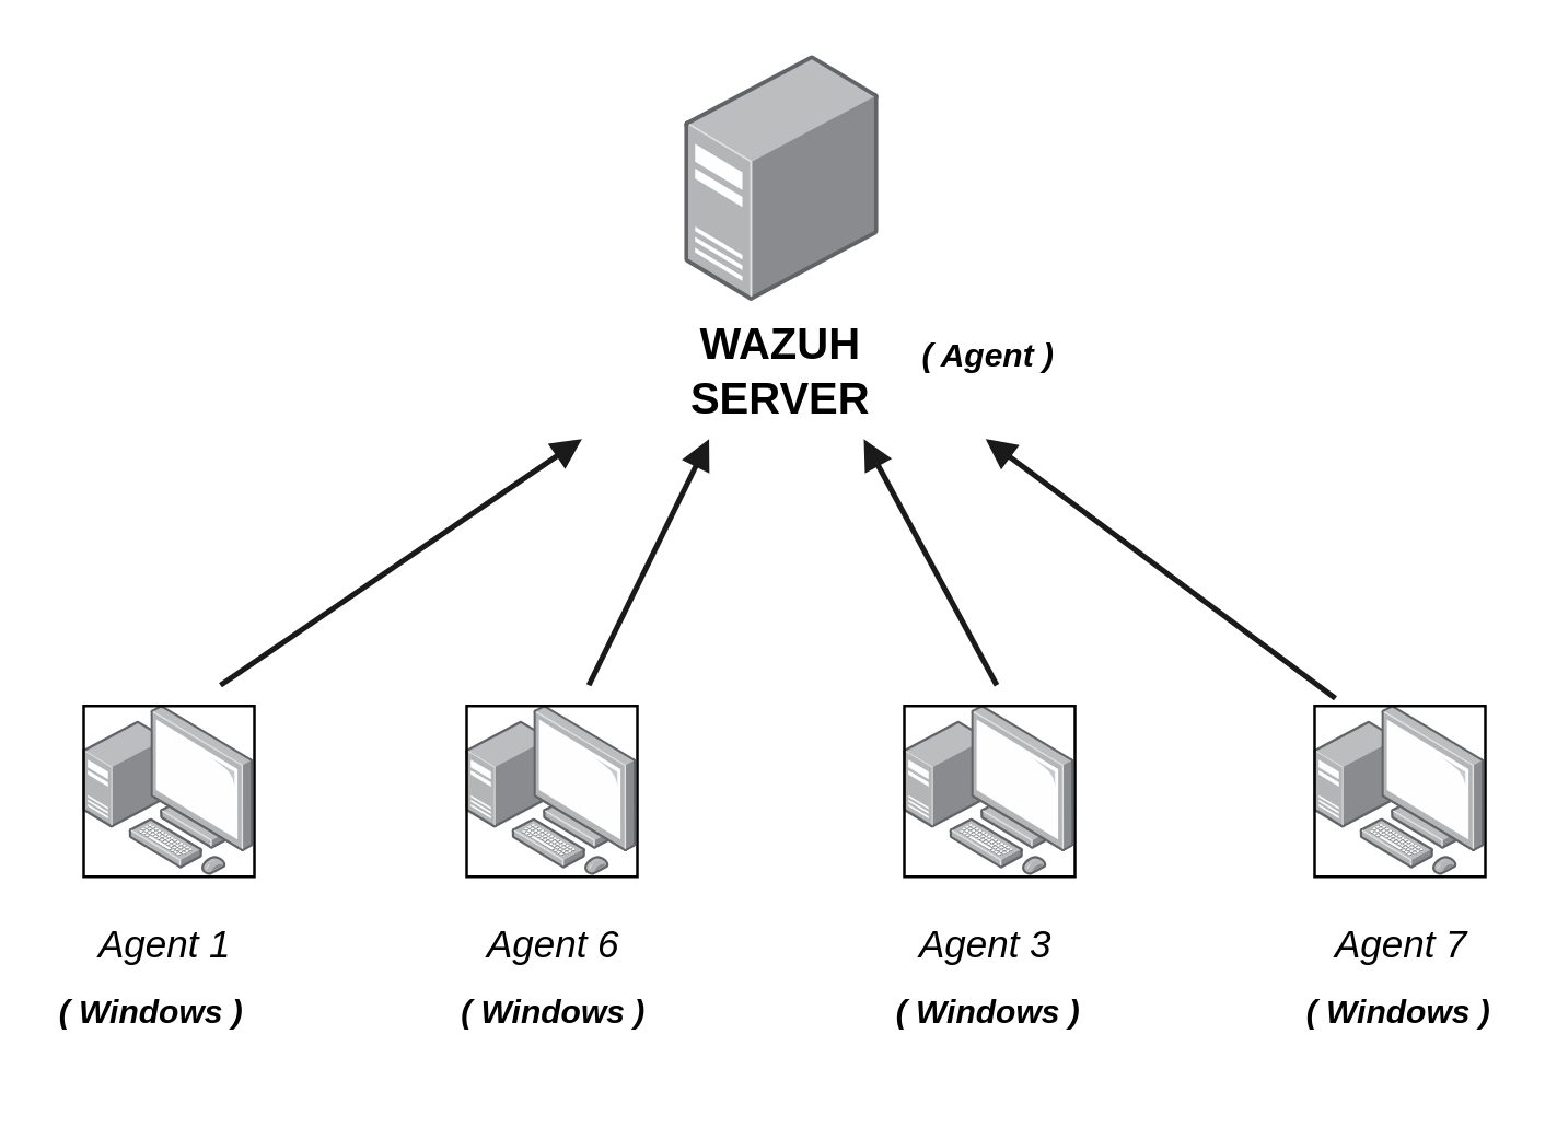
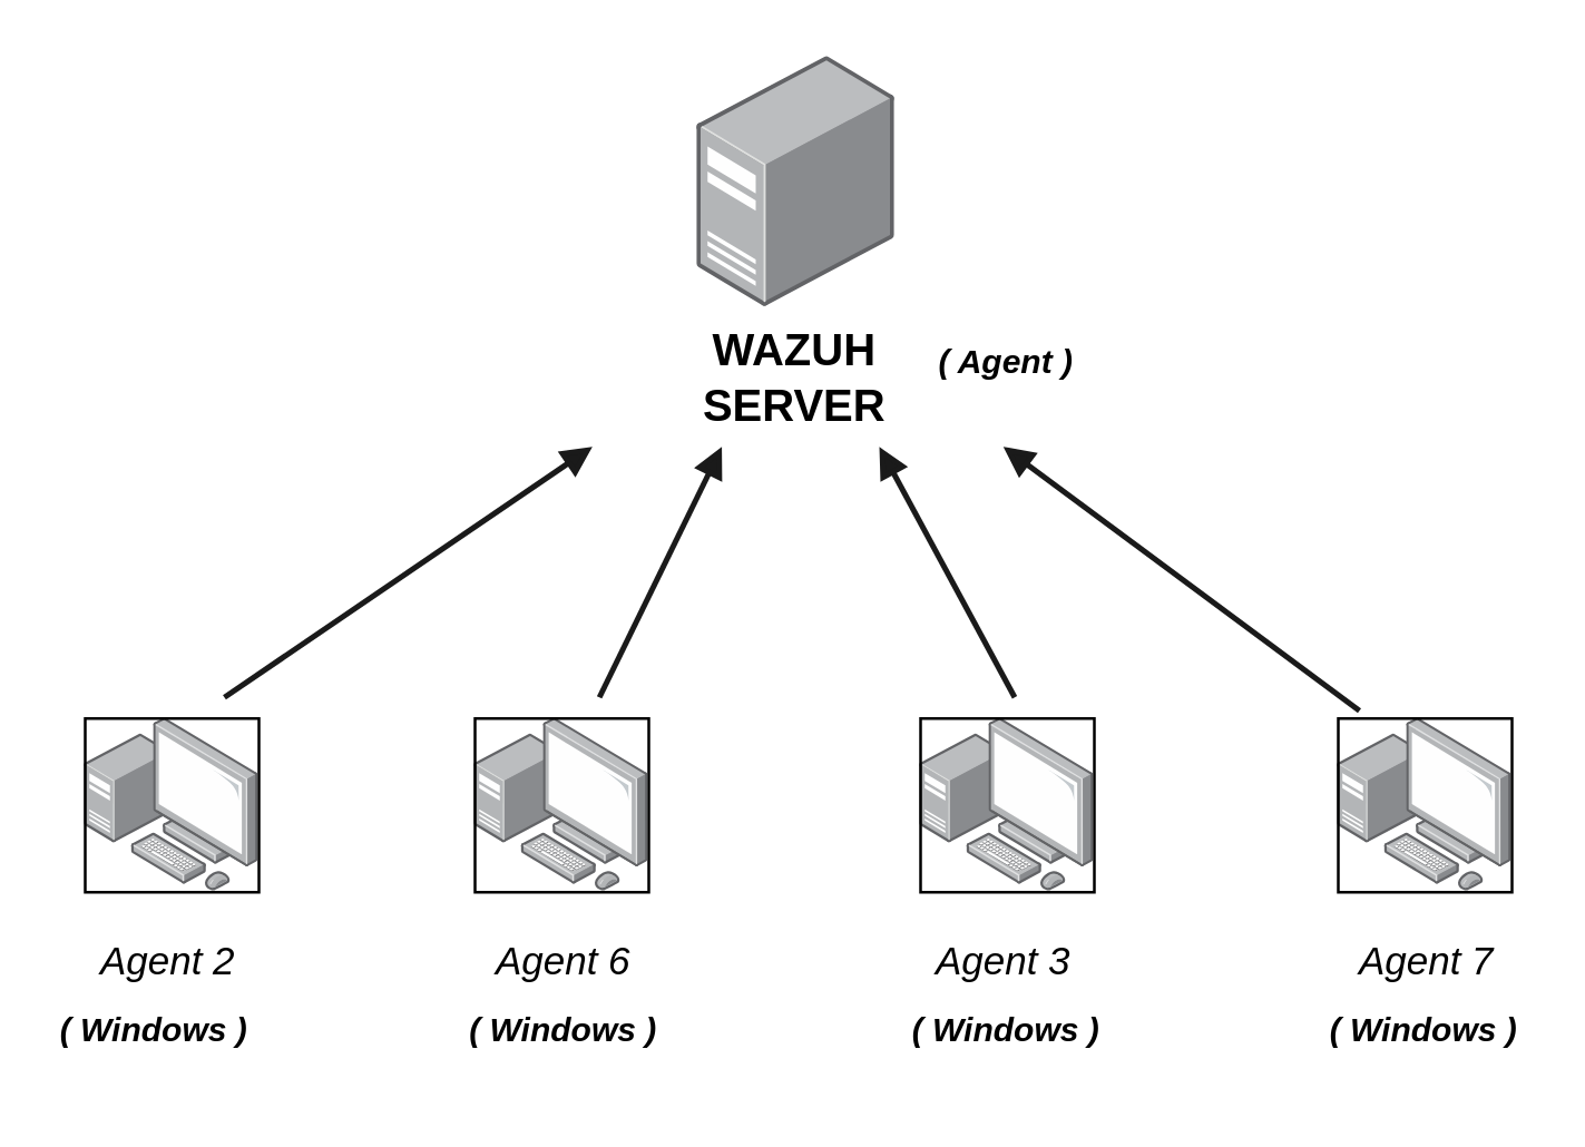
  <mxCell id="0" />
  <mxCell id="1" parent="0" />
  <mxCell id="2" style="endArrow=block;strokeColor=#1A1A1A;strokeWidth=2;" parent="1" edge="1"><mxGeometry relative="1" as="geometry"><mxPoint x="80" y="250" as="sourcePoint" /><mxPoint x="212.155" y="160" as="targetPoint" /></mxGeometry></mxCell>
  <mxCell id="3" style="endArrow=block;strokeColor=#1A1A1A;strokeWidth=2;" parent="1" edge="1"><mxGeometry relative="1" as="geometry"><mxPoint x="214.657" y="250" as="sourcePoint" /><mxPoint x="258.629" y="160" as="targetPoint" /></mxGeometry></mxCell>
  <mxCell id="4" style="endArrow=block;strokeColor=#1A1A1A;strokeWidth=2;" parent="1" edge="1"><mxGeometry relative="1" as="geometry"><mxPoint x="363.8" y="250" as="sourcePoint" /><mxPoint x="315.2" y="160" as="targetPoint" /></mxGeometry></mxCell>
  <mxCell id="5" style="endArrow=block;strokeColor=#1A1A1A;strokeWidth=2;exitX=0.122;exitY=-0.045;exitDx=0;exitDy=0;exitPerimeter=0;" parent="1" source="7" edge="1"><mxGeometry relative="1" as="geometry"><mxPoint x="512.943" y="250" as="sourcePoint" /><mxPoint x="359.711" y="160" as="targetPoint" /></mxGeometry></mxCell>
  <mxCell id="6" value="" style="image;points=[];aspect=fixed;html=1;align=center;shadow=0;dashed=0;image=img/lib/allied_telesis/computer_and_terminals/Personal_Computer_with_Server.svg;imageBorder=default;strokeWidth=1;" parent="1" vertex="1"><mxGeometry x="30" y="257.6" width="62.4" height="62.4" as="geometry" /></mxCell>
  <mxCell id="7" value="" style="image;points=[];aspect=fixed;html=1;align=center;shadow=0;dashed=0;image=img/lib/allied_telesis/computer_and_terminals/Personal_Computer_with_Server.svg;imageBorder=default;strokeWidth=1;" parent="1" vertex="1"><mxGeometry x="480" y="257.6" width="62.4" height="62.4" as="geometry" /></mxCell>
  <mxCell id="8" value="" style="image;points=[];aspect=fixed;html=1;align=center;shadow=0;dashed=0;image=img/lib/allied_telesis/computer_and_terminals/Personal_Computer_with_Server.svg;imageBorder=default;strokeWidth=1;" parent="1" vertex="1"><mxGeometry x="330" y="257.6" width="62.4" height="62.4" as="geometry" /></mxCell>
  <mxCell id="9" value="" style="image;points=[];aspect=fixed;html=1;align=center;shadow=0;dashed=0;image=img/lib/allied_telesis/computer_and_terminals/Personal_Computer_with_Server.svg;imageBorder=default;strokeWidth=1;" parent="1" vertex="1"><mxGeometry x="170" y="257.6" width="62.4" height="62.4" as="geometry" /></mxCell>
  <mxCell id="10" value="" style="image;points=[];aspect=fixed;html=1;align=center;shadow=0;dashed=0;image=img/lib/allied_telesis/computer_and_terminals/Server_Desktop.svg;imageBorder=none;imageBackground=none;strokeWidth=1;" parent="1" vertex="1"><mxGeometry x="250" y="20" width="71" height="90" as="geometry" /></mxCell>
- <mxCell id="11" value="&lt;font style=&quot;font-size: 14px;&quot;&gt;&lt;i&gt;Agent 1&lt;/i&gt;&lt;/font&gt;" style="text;html=1;align=center;verticalAlign=middle;whiteSpace=wrap;rounded=0;strokeWidth=1;" parent="1" vertex="1"><mxGeometry x="30" y="330" width="60" height="30" as="geometry" /></mxCell>
+ <mxCell id="11" value="&lt;font style=&quot;font-size: 14px;&quot;&gt;&lt;i&gt;Agent 2&lt;/i&gt;&lt;/font&gt;" style="text;html=1;align=center;verticalAlign=middle;whiteSpace=wrap;rounded=0;strokeWidth=1;" parent="1" vertex="1"><mxGeometry x="30" y="330" width="60" height="30" as="geometry" /></mxCell>
  <mxCell id="12" value="&lt;font style=&quot;font-size: 14px;&quot;&gt;&lt;i&gt;Agent 7&lt;/i&gt;&lt;/font&gt;" style="text;html=1;align=center;verticalAlign=middle;whiteSpace=wrap;rounded=0;strokeWidth=1;" parent="1" vertex="1"><mxGeometry x="482.4" y="330" width="60" height="30" as="geometry" /></mxCell>
  <mxCell id="13" value="&lt;font style=&quot;font-size: 14px;&quot;&gt;&lt;i&gt;Agent 3&lt;/i&gt;&lt;/font&gt;" style="text;html=1;align=center;verticalAlign=middle;whiteSpace=wrap;rounded=0;strokeWidth=1;" parent="1" vertex="1"><mxGeometry x="330" y="330" width="60" height="30" as="geometry" /></mxCell>
  <mxCell id="14" value="&lt;font style=&quot;font-size: 14px;&quot;&gt;&lt;i&gt;Agent 6&lt;/i&gt;&lt;/font&gt;" style="text;html=1;align=center;verticalAlign=middle;whiteSpace=wrap;rounded=0;strokeWidth=1;" parent="1" vertex="1"><mxGeometry x="172.4" y="330" width="60" height="30" as="geometry" /></mxCell>
  <mxCell id="15" value="&lt;font style=&quot;font-size: 16px;&quot;&gt;&lt;b&gt;WAZUH SERVER&lt;/b&gt;&lt;/font&gt;" style="text;html=1;align=center;verticalAlign=middle;whiteSpace=wrap;rounded=0;strokeWidth=1;" parent="1" vertex="1"><mxGeometry x="255" y="120" width="60" height="30" as="geometry" /></mxCell>
  <mxCell id="16" value="&lt;i style=&quot;&quot;&gt;&lt;b&gt;( Agent )&lt;/b&gt;&lt;/i&gt;" style="text;html=1;align=center;verticalAlign=middle;whiteSpace=wrap;rounded=0;strokeWidth=1;" vertex="1" parent="1"><mxGeometry x="326.2" y="110" width="70" height="40" as="geometry" /></mxCell>
  <mxCell id="17" value="&lt;i style=&quot;&quot;&gt;&lt;b&gt;( Windows&lt;/b&gt;&lt;/i&gt;&lt;i style=&quot;background-color: initial;&quot;&gt;&lt;b&gt;&amp;nbsp;)&lt;/b&gt;&lt;/i&gt;" style="text;html=1;align=center;verticalAlign=middle;whiteSpace=wrap;rounded=0;strokeWidth=1;" vertex="1" parent="1"><mxGeometry x="20" y="350" width="70" height="40" as="geometry" /></mxCell>
  <mxCell id="18" value="&lt;i style=&quot;&quot;&gt;&lt;b&gt;( Windows&lt;/b&gt;&lt;/i&gt;&lt;i style=&quot;background-color: initial;&quot;&gt;&lt;b&gt;&amp;nbsp;)&lt;/b&gt;&lt;/i&gt;" style="text;html=1;align=center;verticalAlign=middle;whiteSpace=wrap;rounded=0;strokeWidth=1;" vertex="1" parent="1"><mxGeometry x="476.2" y="350" width="70" height="40" as="geometry" /></mxCell>
  <mxCell id="19" value="&lt;i style=&quot;&quot;&gt;&lt;b&gt;( Windows&lt;/b&gt;&lt;/i&gt;&lt;i style=&quot;background-color: initial;&quot;&gt;&lt;b&gt;&amp;nbsp;)&lt;/b&gt;&lt;/i&gt;" style="text;html=1;align=center;verticalAlign=middle;whiteSpace=wrap;rounded=0;strokeWidth=1;" vertex="1" parent="1"><mxGeometry x="326.2" y="350" width="70" height="40" as="geometry" /></mxCell>
  <mxCell id="20" value="&lt;i style=&quot;&quot;&gt;&lt;b&gt;( Windows&lt;/b&gt;&lt;/i&gt;&lt;i style=&quot;background-color: initial;&quot;&gt;&lt;b&gt;&amp;nbsp;)&lt;/b&gt;&lt;/i&gt;" style="text;html=1;align=center;verticalAlign=middle;whiteSpace=wrap;rounded=0;strokeWidth=1;" vertex="1" parent="1"><mxGeometry x="167.4" y="350" width="70" height="40" as="geometry" /></mxCell>
